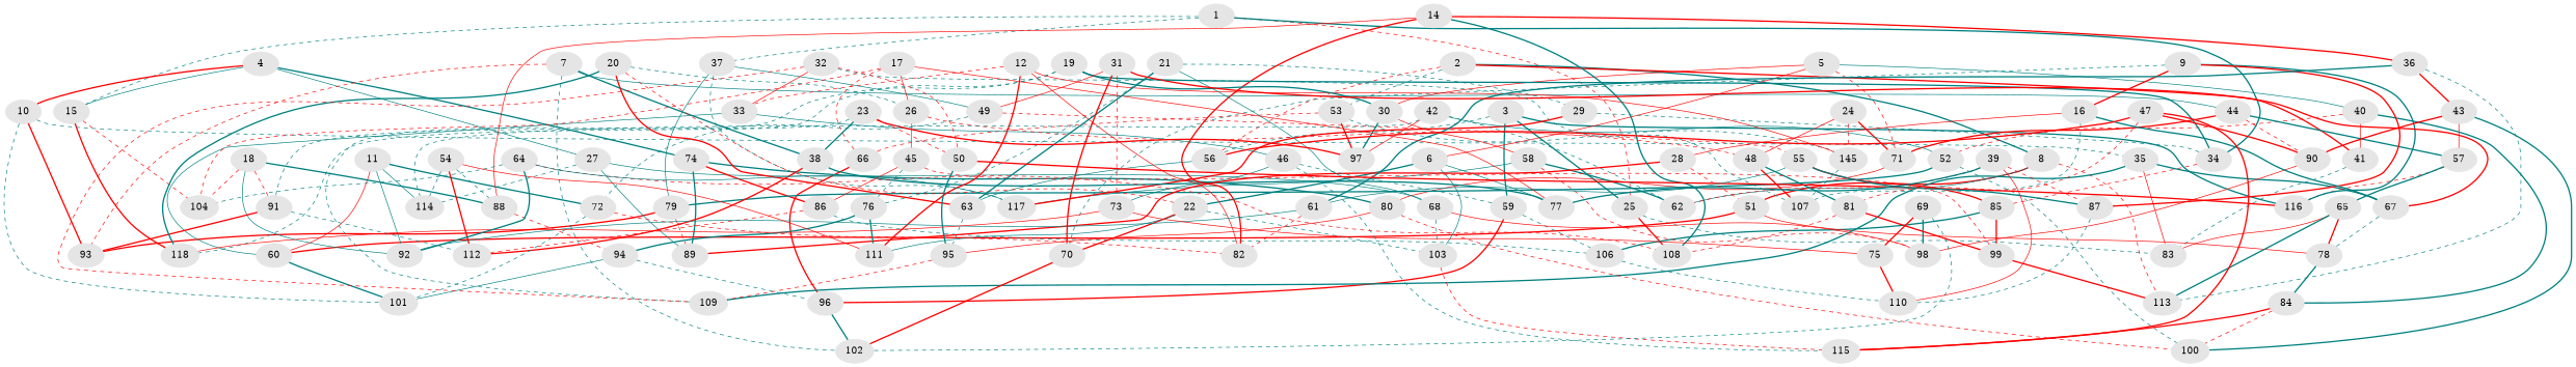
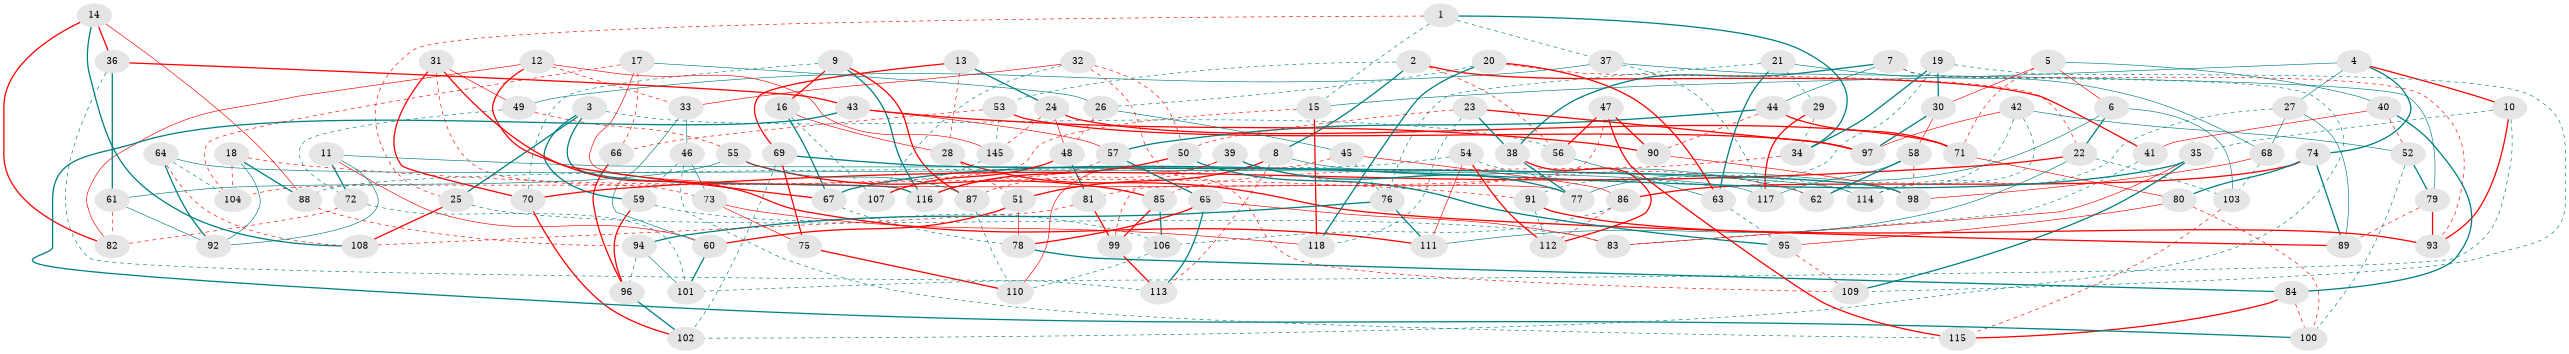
  graph {
    node [color=gray90 style=filled]
    edge [color=teal style=bold]
    1
    15
    25
    34
    37
    104
    118
    108
    83
    85
    117
    49
    79
    2
    8
    41
    53
    56
    51
    62
    113
    n22 [label=145]
    66
    97
    63
    3
    59
    116
    96
    106
    4
    10
    27
    74
    93
    35
    101
    114
    68
    89
    86
    80
    5
    6
    30
    40
    71
    77
    103
    22
    58
    52
    84
    29
    115
    7
    38
    44
    102
    112
    57
    90
    60
    78
    9
    16
    70
    87
    28
    67
    107
    110
    109
    11
    72
    92
    82
    12
    33
    111
    46
+   13
    24
    69
    48
    98
    75
    14
    36
    88
    43
    61
    94
    17
    26
    45
    18
    91
    19
    20
    95
    21
    76
    23
    50
    81
    99
    31
    73
    55
    32
    100
    39
    42
    65
    47
    54
    64
    1 -- 15 [style=dashed]
    1 -- 25 [color=red style=dashed]
    1 -- 34
    1 -- 37 [style=dashed]
    15 -- 104 [color=red style=dashed]
    15 -- 118 [color=red]
    25 -- 108 [color=red]
    25 -- 83 [style=dashed]
    34 -- 85 [color=red style=dashed]
    37 -- 117 [style=dashed]
    37 -- 49 [style=solid]
    37 -- 79 [style=solid]
    85 -- 106
    85 -- 99 [color=red]
    49 -- 72 [style=dashed]
    49 -- 55 [color=red style=dashed]
    79 -- 93 [color=red]
    79 -- 89 [color=red style=dashed]
    2 -- 8
    2 -- 41 [color=red]
    2 -- 53 [style=dashed]
    2 -- 56 [color=red style=dashed]
    8 -- 51 [color=red]
    8 -- 62 [style=solid]
    8 -- 113 [color=red style=dashed]
    41 -- 83 [style=dashed]
    53 -- n22 [style=dashed]
    53 -- 66 [color=red style=dashed]
    53 -- 97 [color=red]
    56 -- 63 [style=solid]
    51 -- 60 [color=red]
    51 -- 78 [color=red style=solid]
    n22 -- 107 [style=dashed]
    66 -- 96 [color=red]
    63 -- 95 [style=dashed]
    3 -- 25
    3 -- 56 [style=dashed]
    3 -- 59
    3 -- 116
    59 -- 96 [color=red]
    59 -- 106 [style=dashed]
    96 -- 102
    106 -- 110 [style=dashed]
    4 -- 15 [style=solid]
    4 -- 10 [color=red]
    4 -- 27 [style=solid]
    4 -- 74
    10 -- 93 [color=red]
    10 -- 35 [style=dashed]
    10 -- 101 [style=dashed]
    27 -- 114 [style=dashed]
    27 -- 68 [style=solid]
    27 -- 89 [style=solid]
    74 -- 89
    74 -- 86 [color=red]
    74 -- 80
    35 -- 83 [color=red style=solid]
    35 -- 67
    35 -- 109
    68 -- 103 [style=dashed]
    68 -- 98 [color=red style=solid]
    86 -- 106 [style=dashed]
    86 -- 112 [color=red style=dashed]
    80 -- 95 [color=red style=solid]
    80 -- 100 [color=red style=dashed]
    5 -- 6 [color=red style=solid]
    5 -- 30 [color=red style=solid]
    5 -- 40 [style=solid]
    5 -- 71 [color=red style=dashed]
    6 -- 77 [style=solid]
    6 -- 103 [style=solid]
    6 -- 22
    30 -- 97
    30 -- 58 [color=red style=solid]
    40 -- 41 [color=red style=solid]
    40 -- 52 [color=red style=dashed]
    40 -- 84
    71 -- 80 [color=red style=solid]
    103 -- 115 [color=red style=dashed]
    22 -- 103 [style=dashed]
    22 -- 70 [color=red]
    22 -- 111 [style=solid]
    58 -- 117 [style=solid]
    58 -- 62
    58 -- 98 [color=red style=dashed]
    52 -- 79
    52 -- 100 [style=dashed]
    84 -- 115 [color=red]
    84 -- 100 [color=red style=dashed]
    29 -- 34 [style=dashed]
    29 -- 117 [color=red]
    7 -- 93 [color=red style=dashed]
    7 -- 38
    7 -- 44 [style=solid]
    7 -- 102 [style=dashed]
    38 -- 77
    38 -- 112 [color=red]
    44 -- 71 [color=red]
    44 -- 57
    44 -- 90 [color=red style=dashed]
    57 -- 116 [color=red style=dashed]
    57 -- 65
    90 -- 98 [color=red style=solid]
    60 -- 101
    78 -- 84
    9 -- 116
    9 -- 16 [color=red]
    9 -- 70 [style=dashed]
    9 -- 87 [color=red]
    16 -- 28 [color=red style=solid]
    16 -- 67
    16 -- 107 [style=dashed]
    70 -- 102 [color=red]
    87 -- 110 [style=dashed]
    28 -- 51 [color=red style=dashed]
    28 -- 89 [color=red]
    67 -- 78 [style=dashed]
    11 -- 114 [style=solid]
    11 -- 60 [color=red style=solid]
    11 -- 72
    11 -- 92 [style=solid]
    72 -- 101 [style=dashed]
    72 -- 82 [color=red style=dashed]
    12 -- n22 [color=red style=solid]
    12 -- 82 [color=red style=solid]
    12 -- 33 [color=red style=dashed]
    12 -- 111 [color=red]
    33 -- 60 [style=solid]
    33 -- 46 [style=solid]
    46 -- 59 [style=dashed]
    46 -- 115 [style=dashed]
    46 -- 73 [style=solid]
+   13 -- 28 [color=red style=dashed]
+   13 -- 24
+   13 -- 69 [color=red]
    24 -- n22 [color=red style=dashed]
    24 -- 71 [color=red]
    24 -- 48 [color=red style=solid]
    69 -- 102 [style=dashed]
    69 -- 98
    69 -- 75 [color=red]
    48 -- 107 [color=red]
    48 -- 81
    75 -- 110 [color=red]
    14 -- 108
    14 -- 82 [color=red]
    14 -- 36 [color=red]
    14 -- 88 [color=red style=solid]
    36 -- 113 [style=dashed]
    36 -- 43 [color=red]
    36 -- 61
    88 -- 94 [color=red style=dashed]
    43 -- 57 [color=red style=solid]
    43 -- 90 [color=red]
    43 -- 100
    61 -- 92 [style=solid]
    61 -- 82 [color=red style=dashed]
    94 -- 96 [style=dashed]
    94 -- 101 [style=solid]
    17 -- 104 [color=red style=dashed]
    17 -- 66 [color=red style=dashed]
    17 -- 77 [color=red style=solid]
-   17 -- 26 [color=red style=solid]
+   17 -- 26 [style=solid]
    26 -- 48 [color=red style=dashed]
    26 -- 45 [style=solid]
    45 -- 86 [color=red style=solid]
    45 -- 76 [style=dashed]
    45 -- 99 [color=red style=dashed]
    18 -- 104 [color=red style=dashed]
    18 -- 92 [style=solid]
    18 -- 88
    18 -- 91 [color=red style=dashed]
    91 -- 93 [color=red]
    91 -- 112 [style=dashed]
    19 -- 34
    19 -- 30
    19 -- 109 [style=dashed]
    19 -- 91 [style=dashed]
    20 -- 118
    20 -- 63 [color=red]
    20 -- 22 [color=red style=dashed]
    20 -- 26 [style=dashed]
    95 -- 109 [color=red style=dashed]
    21 -- 63
    21 -- 68 [style=solid]
    21 -- 29 [style=dashed]
    21 -- 76 [style=dashed]
    76 -- 111
    76 -- 94
    23 -- 118 [style=dashed]
    23 -- 97 [color=red]
    23 -- 38
    23 -- 50 [color=red style=dashed]
    50 -- 116 [color=red]
    50 -- 95
    81 -- 108 [color=red style=dashed]
    81 -- 99 [color=red]
    99 -- 113 [color=red]
    31 -- 49 [color=red style=solid]
    31 -- 70 [color=red]
    31 -- 67 [color=red]
    31 -- 73 [color=red style=dashed]
    73 -- 118 [color=red style=solid]
    73 -- 75 [color=red style=solid]
    55 -- 85 [color=red]
-   55 -- 87
+   55 -- 87 [style=solid]
    55 -- 61 [style=solid]
    32 -- 107 [style=dashed]
    32 -- 109 [color=red style=dashed]
    32 -- 33 [color=red style=solid]
    32 -- 50 [color=red style=dashed]
    39 -- 62 [color=red style=dashed]
    39 -- 77
    39 -- 87 [color=red style=dashed]
    39 -- 110 [color=red style=solid]
    42 -- 62 [style=dashed]
    42 -- 97 [color=red style=solid]
    42 -- 114 [style=dashed]
    42 -- 52 [style=solid]
    65 -- 83 [color=red style=solid]
    65 -- 113
    65 -- 78 [color=red]
    47 -- 56 [color=red]
    47 -- 115 [color=red]
    47 -- 90 [color=red]
    47 -- 81 [color=red style=dashed]
    54 -- 114 [style=dashed]
    54 -- 112 [color=red]
    54 -- 111 [color=red style=solid]
    54 -- 88 [style=dashed]
    64 -- 104 [style=dashed]
    64 -- 108 [color=red style=dashed]
    64 -- 117 [style=solid]
    64 -- 92
  }
